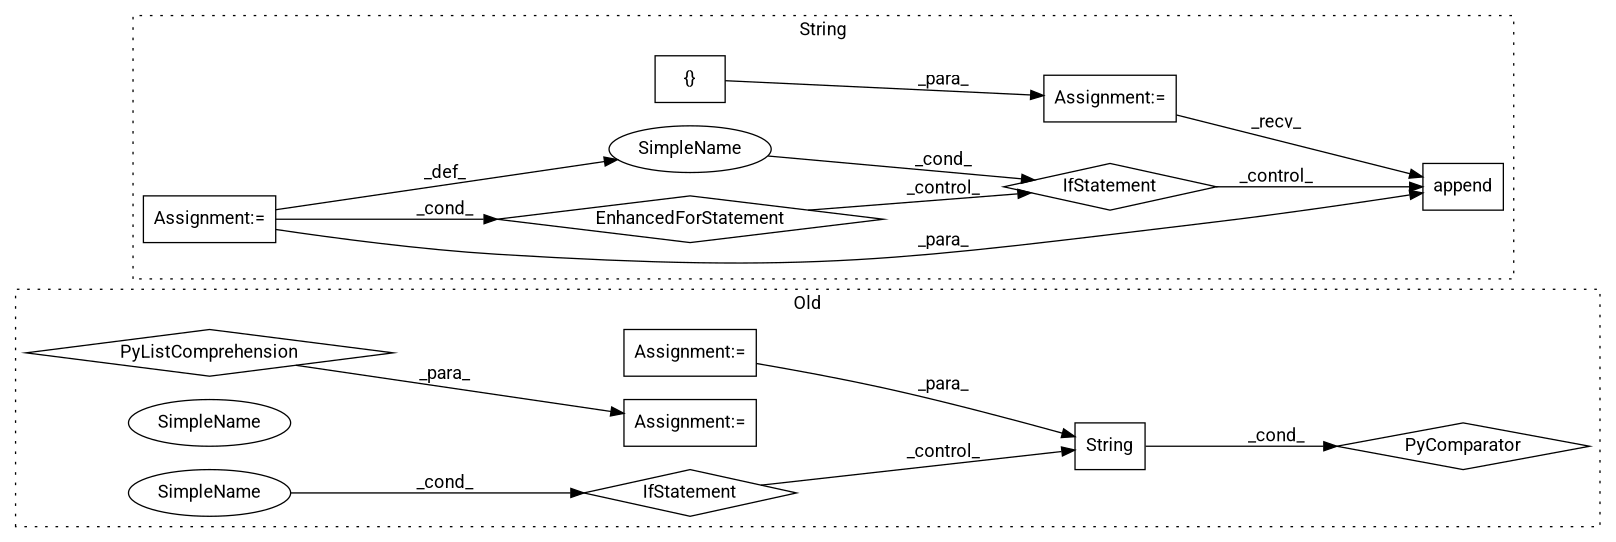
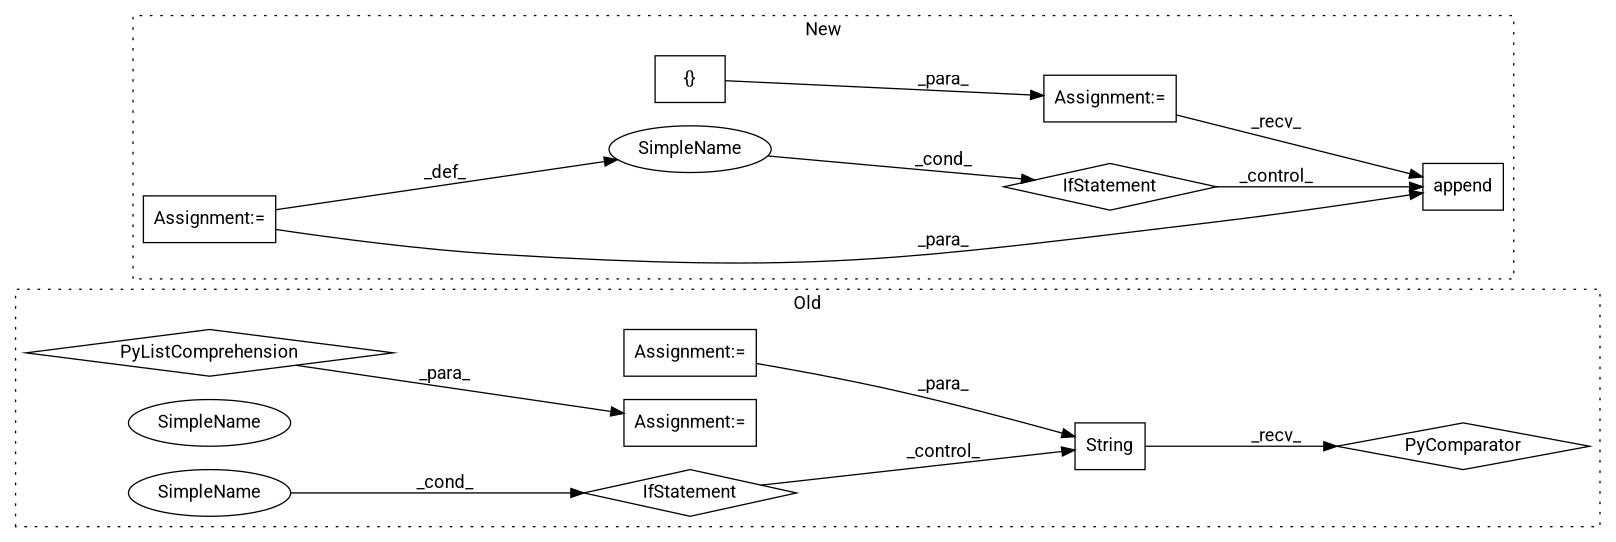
  digraph {
    fontname=Roboto
    rankdir=LR
    node [a=7 fontname=Roboto l=22 s=6363 shape=box]
    edge [fontname=Roboto]
    n1 [a=32 l="7,1" label=String s="6280,6296"]
    n2 [a=25 label=IfStatement shape=diamond]
    n3 [label="Assignment:="]
    n4 [a=109 l=155 label=PyListComprehension s=6238 shape=diamond]
    n5 [a=42 l=5 label=SimpleName s=6380 shape=ellipse]
    n6 [a=113 label=PyComparator shape=diamond]
    n7 [l=1 label="Assignment:=" s=6215]
    n8 [a=42 l=5 label=SimpleName s=6380 shape=ellipse]
    n9 [a=32 l="7,2" label=append s="6458,6507"]
    n10 [l=1 label="Assignment:=" s=6230]
    n11 [a=4 l=2 label="{}" s=6243]
-   n12 [a=70 l="57,2" label=EnhancedForStatement s="6253,6324" shape=diamond]
    n13 [l="57,2" label="Assignment:=" s="6253,6324"]
    n14 [a=25 l="4,2" label=IfStatement s="6361,6438" shape=diamond]
    n15 [a=42 label=SimpleName shape=ellipse l="" s=""]
    subgraph cluster_1 {
      label=Old
      style=dotted
      n1
      n2
      n3
      n4
      n5
      n6
      n7
      n8
    }
    subgraph cluster_2 {
-     label=String
+     label=New
      style=dotted
      n9
      n10
      n11
-     n12
      n13
      n14
      n15
    }
-   n1 -> n6 [label=_cond_]
+   n1 -> n6 [label=_recv_]
    n2 -> n1 [label=_control_]
    n3 -> n1 [label=_para_]
    n4 -> n7 [label=_para_]
    n8 -> n2 [label=_cond_]
    n10 -> n9 [label=_recv_]
    n11 -> n10 [label=_para_]
-   n12 -> n14 [label=_control_]
    n13 -> n9 [label=_para_]
-   n13 -> n12 [label=_cond_]
    n13 -> n15 [label=_def_]
    n14 -> n9 [label=_control_]
    n15 -> n14 [label=_cond_]
  }
